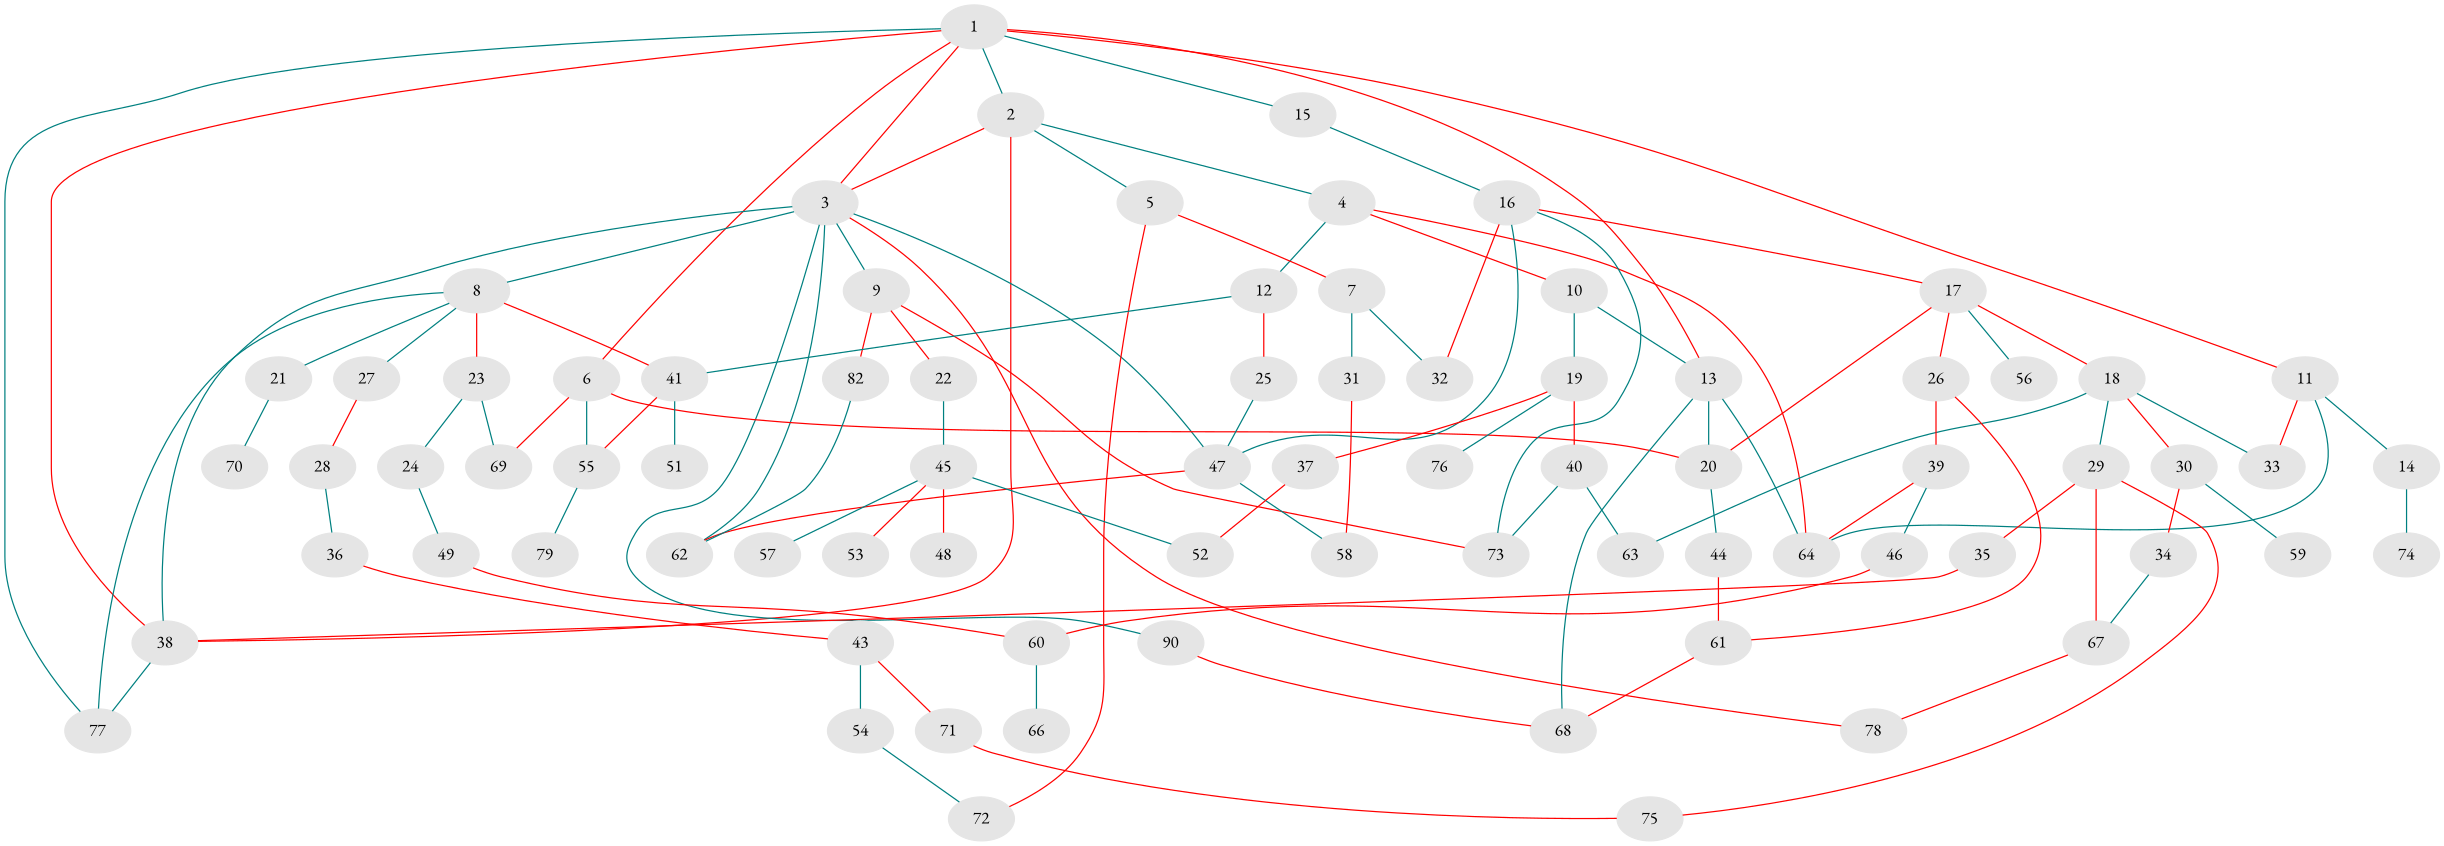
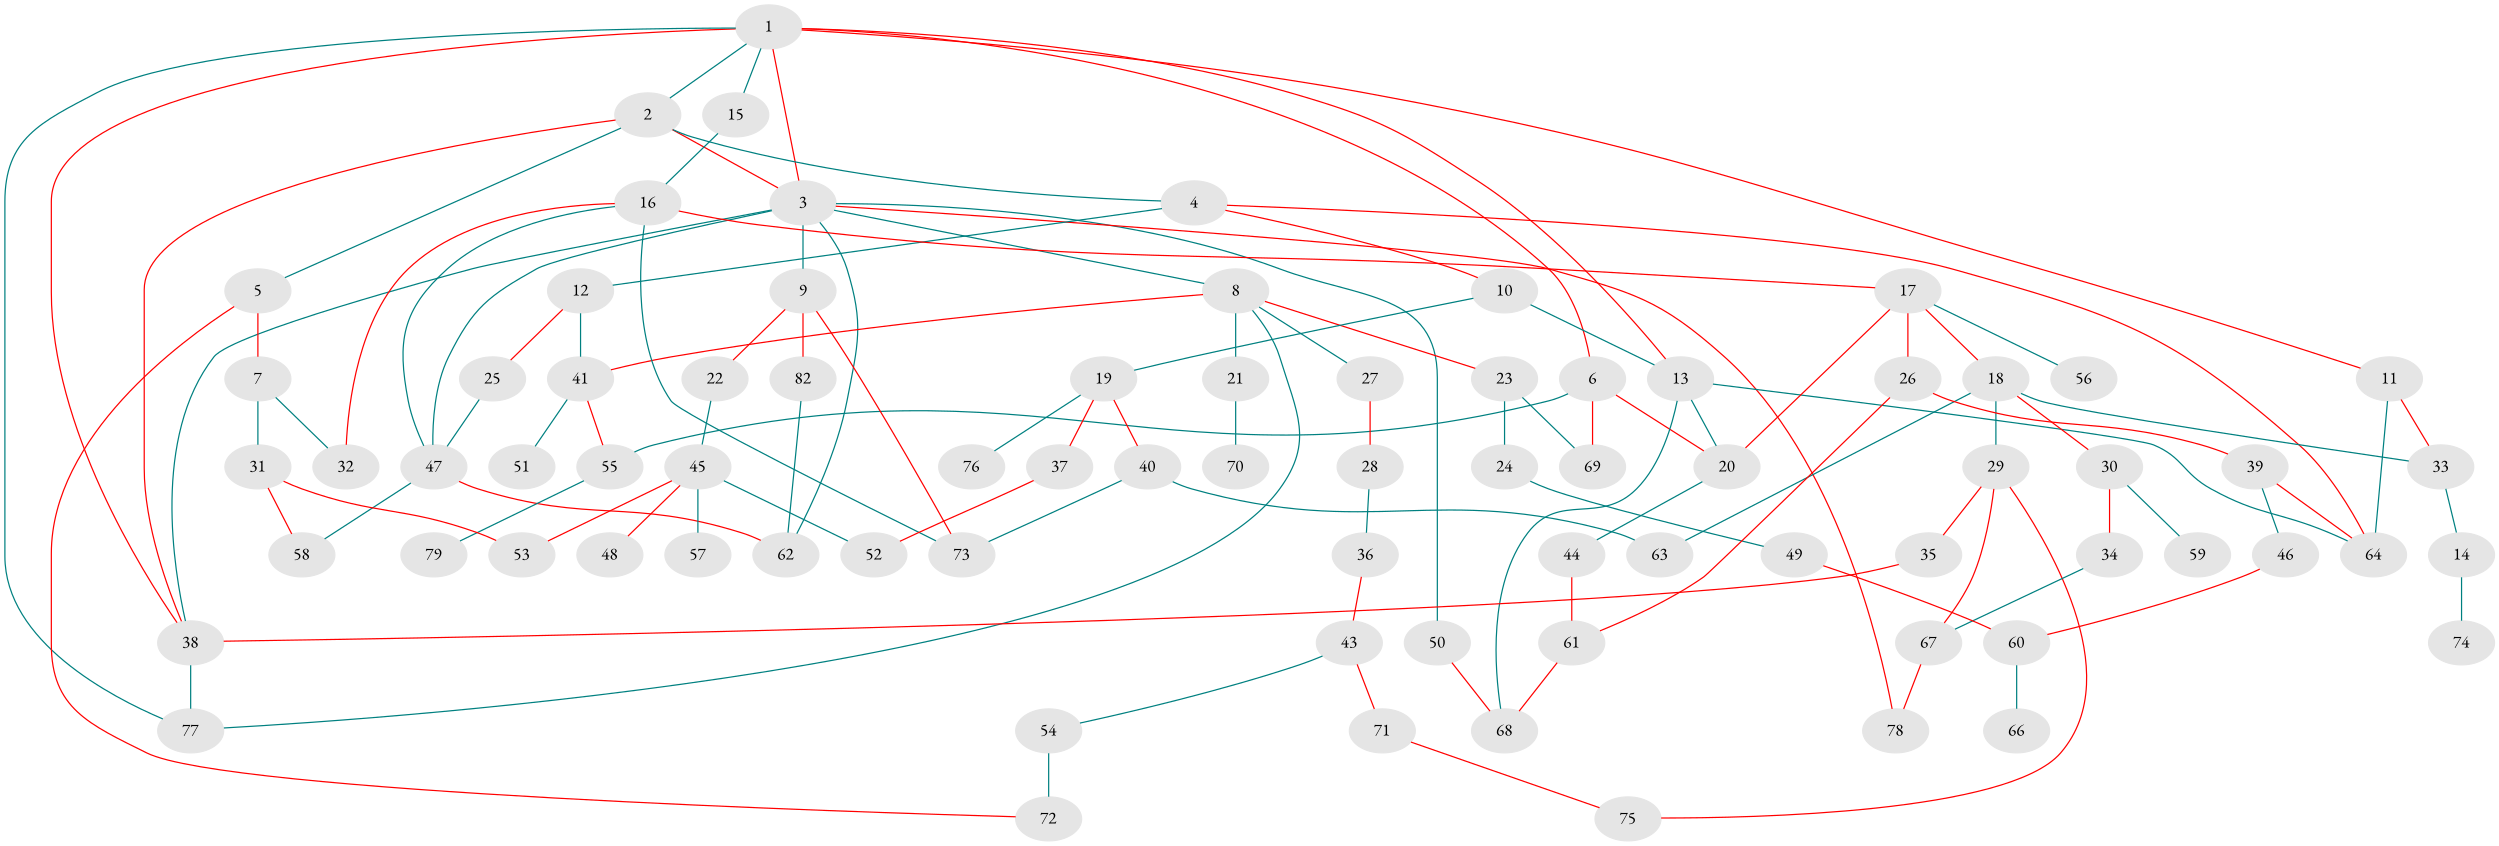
  graph {
    fontname="EB Garamond"
    node [color=gray90 fontname="EB Garamond" style=filled]
    edge [color=teal fontname="EB Garamond" weight=1.0]
    1
    2
    3
    6
    11
    13
    15
    38
    77
    4
    5
    8
    9
    47
-   50 [label=90]
+   50
    62
    78
    20
    55
    69
    64
    14
    33
    68
    16
    10
    12
    7
    72
    21
    23
    27
    41
    22
    n35 [label=82]
    73
    58
    19
    25
    31
    32
    44
    79
    53
    70
    24
    28
    51
    45
    37
    40
    76
    74
    17
    18
    26
    56
    29
    30
    63
    39
    61
    35
    67
    75
    34
    59
    52
    48
    57
    49
    60
    46
    36
    43
    54
    71
    66
    1 -- 2
    1 -- 3 [color=red]
    1 -- 6 [color=red]
    1 -- 11 [color=red]
    1 -- 13 [color=red]
    1 -- 15
    1 -- 38 [color=red]
    1 -- 77
    2 -- 3 [color=red]
    2 -- 38 [color=red]
    2 -- 4
    2 -- 5
    3 -- 38 [weight=2.0]
    3 -- 8
    3 -- 9
    3 -- 47
    3 -- 50
    3 -- 62
    3 -- 78 [color=red]
    6 -- 20 [color=red]
    6 -- 55
    6 -- 69 [color=red]
    11 -- 64
-   11 -- 14
+   33 -- 14
    11 -- 33 [color=red]
    13 -- 20
    13 -- 64
    13 -- 68
    15 -- 16
    38 -- 77
    4 -- 64 [color=red]
    4 -- 10 [color=red]
    4 -- 12
    5 -- 7 [color=red]
    5 -- 72 [color=red]
    8 -- 77
    8 -- 21
    8 -- 23 [color=red]
    8 -- 27
    8 -- 41 [color=red weight=2.0]
    9 -- 22 [color=red]
    9 -- n35 [color=red]
    9 -- 73 [color=red]
    47 -- 62 [color=red]
    47 -- 58
    50 -- 68 [color=red]
    20 -- 44
    55 -- 79
    14 -- 74
    16 -- 47
    16 -- 73
    16 -- 32 [color=red]
    16 -- 17 [color=red]
    10 -- 13
    10 -- 19
    12 -- 41
    12 -- 25 [color=red]
    7 -- 31
    7 -- 32
    21 -- 70
    23 -- 69
    23 -- 24
    27 -- 28 [color=red]
    41 -- 55 [color=red]
    41 -- 51
    22 -- 45
    n35 -- 62
    19 -- 37 [color=red]
    19 -- 40 [color=red]
    19 -- 76
    25 -- 47
    31 -- 58 [color=red]
+   31 -- 53 [color=red]
    44 -- 61 [color=red weight=3.0]
    24 -- 49
    28 -- 36
    45 -- 53 [color=red]
    45 -- 52
    45 -- 48 [color=red]
    45 -- 57
    37 -- 52 [color=red]
    40 -- 73
    40 -- 63
    17 -- 20 [color=red]
    17 -- 18 [color=red]
    17 -- 26 [color=red]
    17 -- 56
    18 -- 33
    18 -- 29
    18 -- 30 [color=red]
    18 -- 63
    26 -- 39 [color=red]
    26 -- 61 [color=red]
    29 -- 35 [color=red]
    29 -- 67 [color=red]
    29 -- 75 [color=red]
    30 -- 34 [color=red]
    30 -- 59
    39 -- 64 [color=red]
    39 -- 46
    61 -- 68 [color=red]
    35 -- 38 [color=red]
    67 -- 78 [color=red]
    34 -- 67
    49 -- 60 [color=red]
    60 -- 66
    46 -- 60 [color=red]
    36 -- 43 [color=red]
    43 -- 54
    43 -- 71 [color=red]
    54 -- 72
    71 -- 75 [color=red]
  }
